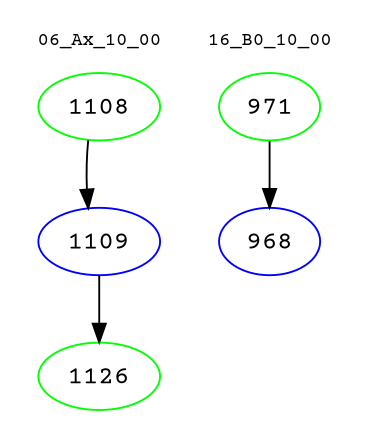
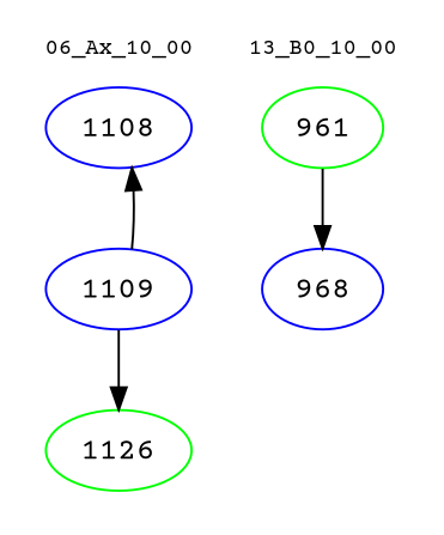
  digraph {
    fontname="Courier Prime"
    node [color=green fontname="Courier Prime"]
    edge [color=black fontname="Courier Prime"]
-   n1 [label=1108]
+   n1 [color=blue label=1108]
    n2 [color=blue label=1109]
    n3 [label=1126]
-   n4 [label=971]
+   n4 [label=961]
    n5 [color=blue label=968]
    subgraph cluster_1 {
      color=white
      fontsize=10
      label="06_Ax_10_00"
      n1
      n2
      n3
    }
    subgraph cluster_2 {
      color=white
      fontsize=10
-     label="16_B0_10_00"
+     label="13_B0_10_00"
      n4
      n5
    }
-   n1 -> n2
+   n2 -> n1
    n2 -> n3
    n4 -> n5
  }
